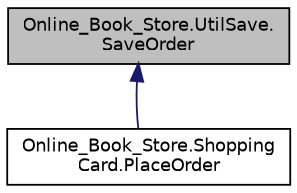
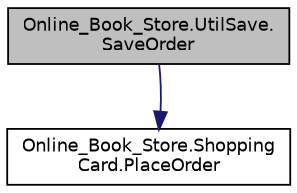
  digraph {
    rankdir=TB
    node [color=black fontname=Helvetica fontsize=10 shape=record style=filled]
    n1 [fillcolor=grey75 fontcolor=black height=0.2 label="Online_Book_Store.UtilSave.\lSaveOrder" width=0.4]
    n2 [fillcolor=white height=0.2 label="Online_Book_Store.Shopping\lCard.PlaceOrder" width=0.4]
-   n1 -> n2 [color=midnightblue dir=back fontname=Helvetica fontsize=10 labelfontname=Helvetica labelfontsize=10 style=solid]
+   n2 -> n1 [color=midnightblue dir=back fontname=Helvetica fontsize=10 labelfontname=Helvetica labelfontsize=10 style=solid]
  }
